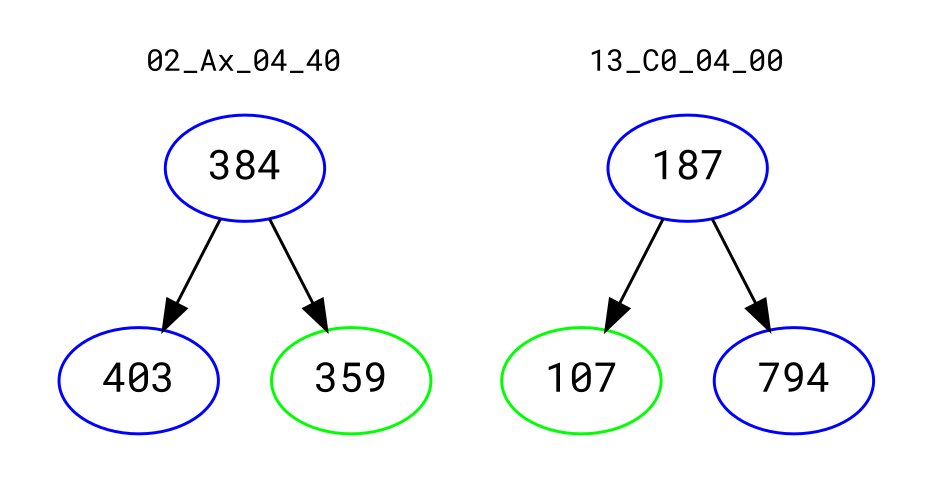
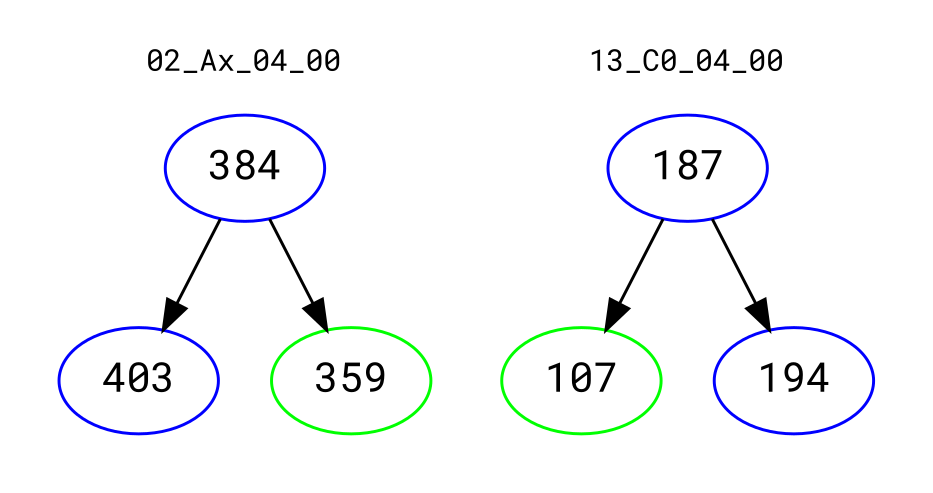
  digraph {
    fontname="Roboto Mono"
    node [color=blue fontname="Roboto Mono"]
    edge [color=black fontname="Roboto Mono"]
    n1 [label=384]
    n2 [label=403]
    n3 [color=green label=359]
    n4 [label=187]
    n5 [color=green label=107]
-   n6 [label=794]
+   n6 [label=194]
    subgraph cluster_1 {
      color=white
      fontsize=10
-     label="02_Ax_04_40"
+     label="02_Ax_04_00"
      n1
      n2
      n3
    }
    subgraph cluster_2 {
      color=white
      fontsize=10
      label="13_C0_04_00"
      n4
      n5
      n6
    }
    n1 -> n2
    n1 -> n3
    n4 -> n5
    n4 -> n6
  }
